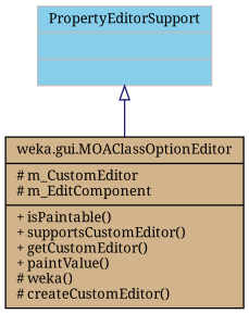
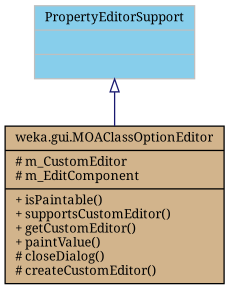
  digraph {
    fontname="Noto Serif"
    node [fontname="Noto Serif" fontsize=10 shape=record style=filled]
-   n1 [color=black fillcolor=tan fontcolor=black height=0.2 label="{weka.gui.MOAClassOptionEditor\n|# m_CustomEditor\l# m_EditComponent\l|+ isPaintable()\l+ supportsCustomEditor()\l+ getCustomEditor()\l+ paintValue()\l# weka()\l# createCustomEditor()\l}" width=0.4]
+   n1 [color=black fillcolor=tan fontcolor=black height=0.2 label="{weka.gui.MOAClassOptionEditor\n|# m_CustomEditor\l# m_EditComponent\l|+ isPaintable()\l+ supportsCustomEditor()\l+ getCustomEditor()\l+ paintValue()\l# closeDialog()\l# createCustomEditor()\l}" width=0.4]
    n2 [color=grey75 fillcolor=skyblue height=0.2 label="{PropertyEditorSupport\n||}" width=0.4]
    n2 -> n1 [arrowtail=empty color=midnightblue dir=back fontname="Noto Serif" fontsize=10 labelfontname=Helvetica labelfontsize=10 style=solid]
  }
